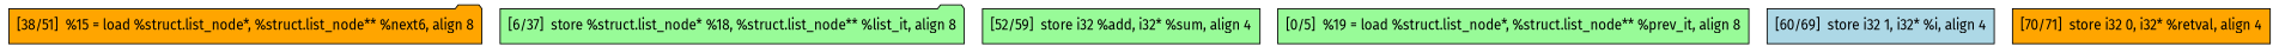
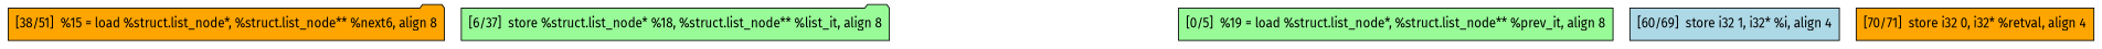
  digraph {
    fontname="Fira Sans"
    node [fillcolor=palegreen shape=box style=filled fontname="Fira Sans"]
    n1 [fillcolor=orange label="[38/51]  %15 = load %struct.list_node*, %struct.list_node** %next6, align 8" shape=folder]
    n2 [label="[6/37]  store %struct.list_node* %18, %struct.list_node** %list_it, align 8" shape=folder]
-   n3 [label="[52/59]  store i32 %add, i32* %sum, align 4"]
    n4 [label="[0/5]  %19 = load %struct.list_node*, %struct.list_node** %prev_it, align 8"]
    n5 [fillcolor=lightblue label="[60/69]  store i32 1, i32* %i, align 4"]
    n6 [fillcolor=orange label="[70/71]  store i32 0, i32* %retval, align 4"]
  }
